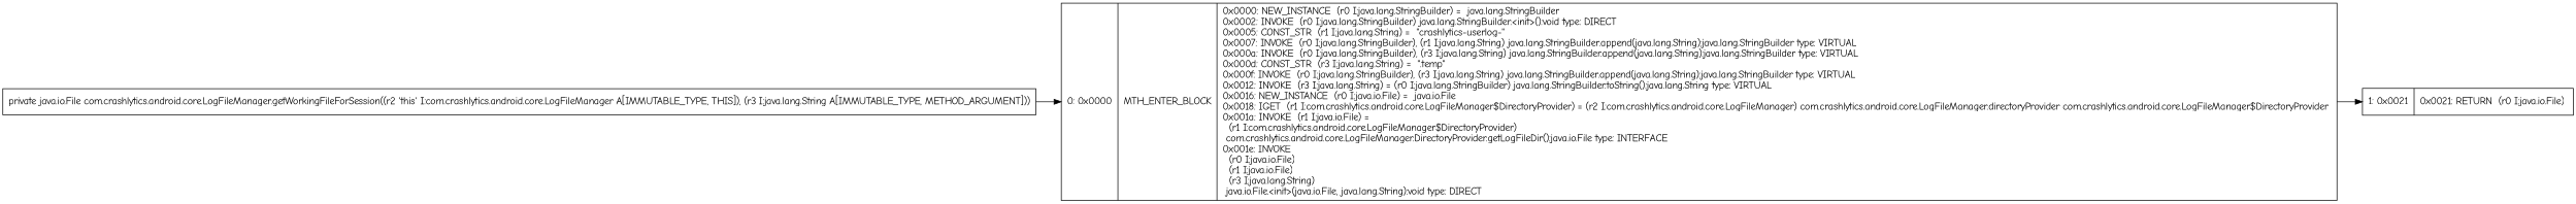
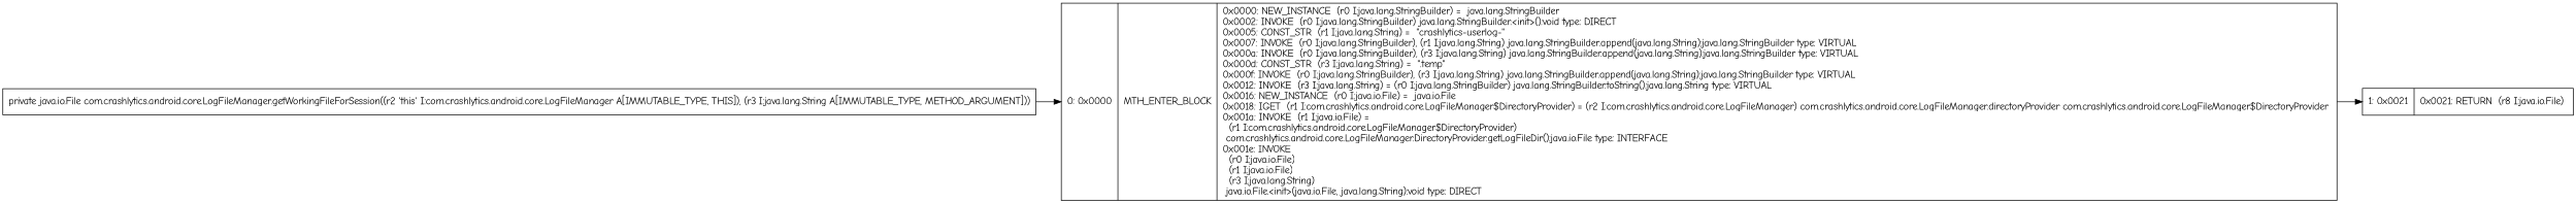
  digraph {
    rankdir=LR
    fontname="Comic Neue"
    node [shape=record fontname="Comic Neue"]
    edge [fontname="Comic Neue"]
    n1 [label="{0\:\ 0x0000|MTH_ENTER_BLOCK\l|0x0000: NEW_INSTANCE  (r0 I:java.lang.StringBuilder) =  java.lang.StringBuilder \l0x0002: INVOKE  (r0 I:java.lang.StringBuilder) java.lang.StringBuilder.\<init\>():void type: DIRECT \l0x0005: CONST_STR  (r1 I:java.lang.String) =  \"crashlytics\-userlog\-\" \l0x0007: INVOKE  (r0 I:java.lang.StringBuilder), (r1 I:java.lang.String) java.lang.StringBuilder.append(java.lang.String):java.lang.StringBuilder type: VIRTUAL \l0x000a: INVOKE  (r0 I:java.lang.StringBuilder), (r3 I:java.lang.String) java.lang.StringBuilder.append(java.lang.String):java.lang.StringBuilder type: VIRTUAL \l0x000d: CONST_STR  (r3 I:java.lang.String) =  \".temp\" \l0x000f: INVOKE  (r0 I:java.lang.StringBuilder), (r3 I:java.lang.String) java.lang.StringBuilder.append(java.lang.String):java.lang.StringBuilder type: VIRTUAL \l0x0012: INVOKE  (r3 I:java.lang.String) = (r0 I:java.lang.StringBuilder) java.lang.StringBuilder.toString():java.lang.String type: VIRTUAL \l0x0016: NEW_INSTANCE  (r0 I:java.io.File) =  java.io.File \l0x0018: IGET  (r1 I:com.crashlytics.android.core.LogFileManager$DirectoryProvider) = (r2 I:com.crashlytics.android.core.LogFileManager) com.crashlytics.android.core.LogFileManager.directoryProvider com.crashlytics.android.core.LogFileManager$DirectoryProvider \l0x001a: INVOKE  (r1 I:java.io.File) = \l  (r1 I:com.crashlytics.android.core.LogFileManager$DirectoryProvider)\l com.crashlytics.android.core.LogFileManager.DirectoryProvider.getLogFileDir():java.io.File type: INTERFACE \l0x001e: INVOKE  \l  (r0 I:java.io.File)\l  (r1 I:java.io.File)\l  (r3 I:java.lang.String)\l java.io.File.\<init\>(java.io.File, java.lang.String):void type: DIRECT \l}"]
-   n2 [label="{1\:\ 0x0021|0x0021: RETURN  (r0 I:java.io.File) \l}"]
+   n2 [label="{1\:\ 0x0021|0x0021: RETURN  (r8 I:java.io.File) \l}"]
    n3 [label="{private java.io.File com.crashlytics.android.core.LogFileManager.getWorkingFileForSession((r2 'this' I:com.crashlytics.android.core.LogFileManager A[IMMUTABLE_TYPE, THIS]), (r3 I:java.lang.String A[IMMUTABLE_TYPE, METHOD_ARGUMENT])) }"]
    n1 -> n2
    n3 -> n1
  }
